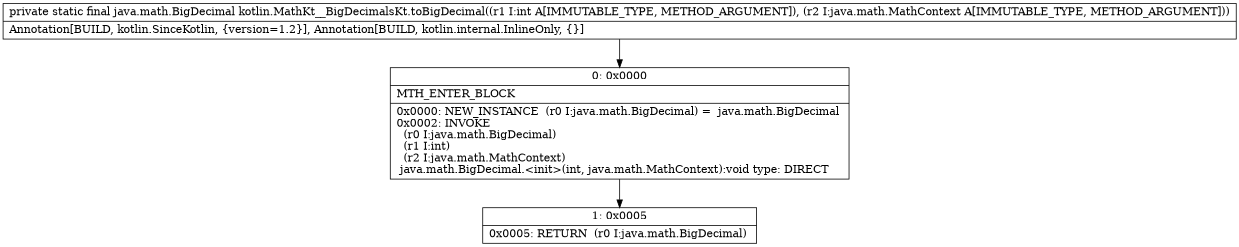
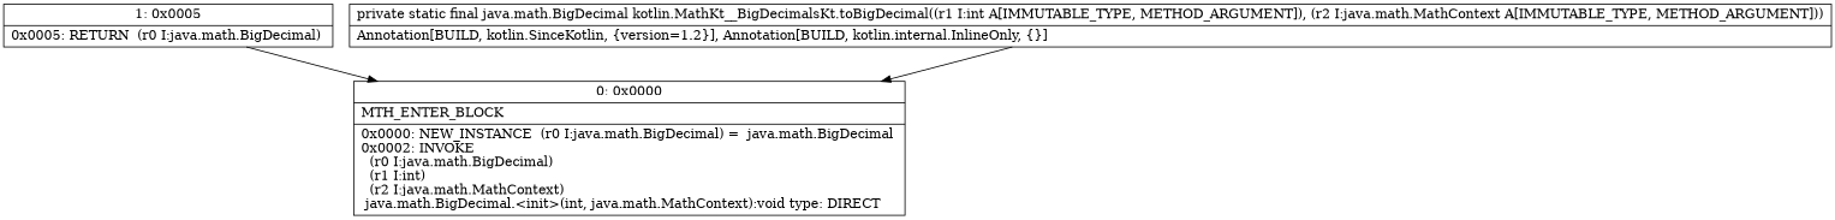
  digraph {
    node [shape=record]
    n1 [label="{0\:\ 0x0000|MTH_ENTER_BLOCK\l|0x0000: NEW_INSTANCE  (r0 I:java.math.BigDecimal) =  java.math.BigDecimal \l0x0002: INVOKE  \l  (r0 I:java.math.BigDecimal)\l  (r1 I:int)\l  (r2 I:java.math.MathContext)\l java.math.BigDecimal.\<init\>(int, java.math.MathContext):void type: DIRECT \l}"]
    n2 [label="{1\:\ 0x0005|0x0005: RETURN  (r0 I:java.math.BigDecimal) \l}"]
    n3 [label="{private static final java.math.BigDecimal kotlin.MathKt__BigDecimalsKt.toBigDecimal((r1 I:int A[IMMUTABLE_TYPE, METHOD_ARGUMENT]), (r2 I:java.math.MathContext A[IMMUTABLE_TYPE, METHOD_ARGUMENT]))  | Annotation[BUILD, kotlin.SinceKotlin, \{version=1.2\}], Annotation[BUILD, kotlin.internal.InlineOnly, \{\}]\l}"]
-   n1 -> n2
+   n2 -> n1
    n3 -> n1
  }
